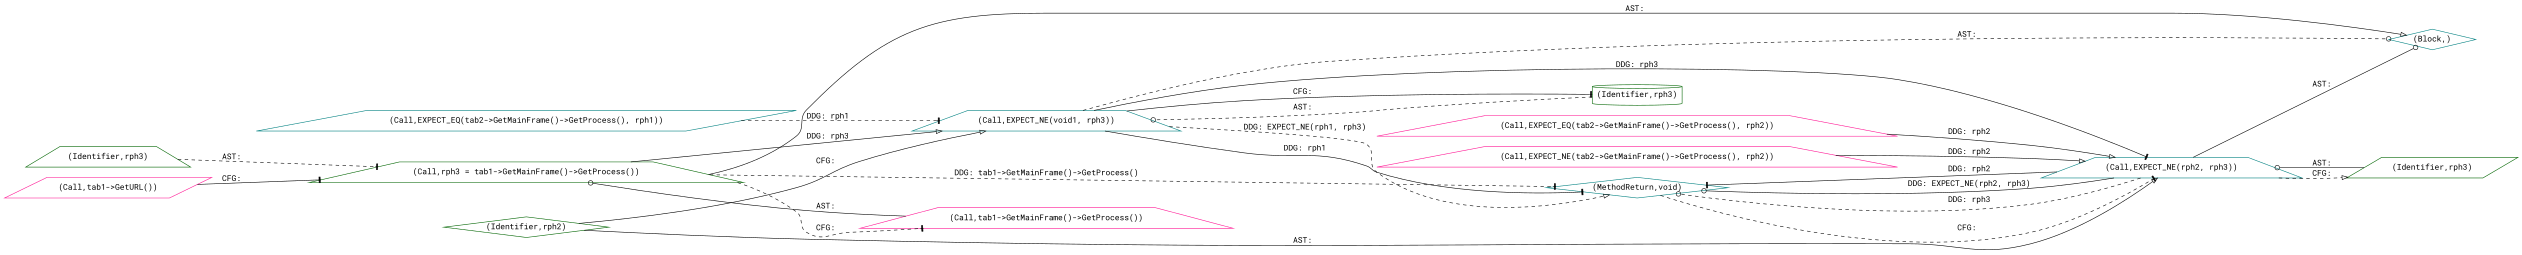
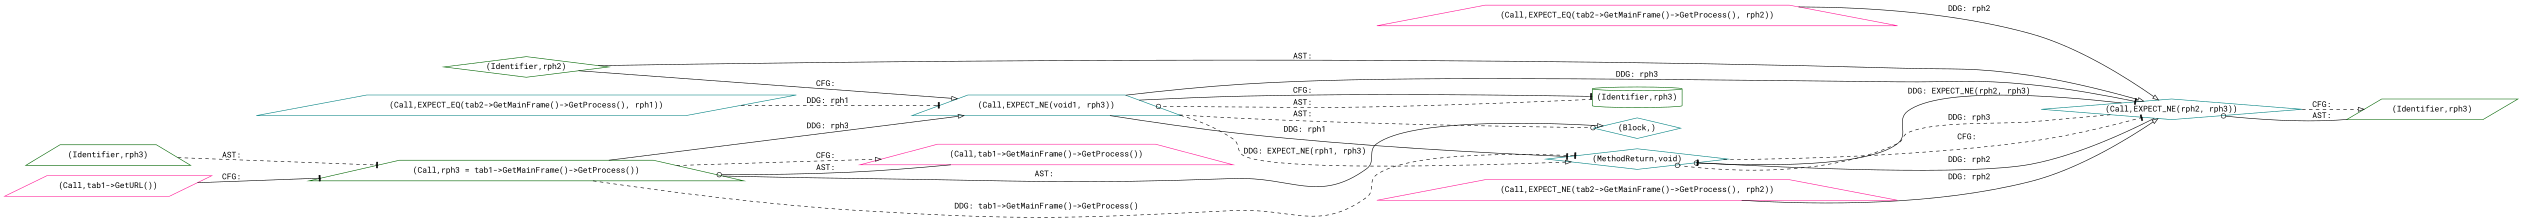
  digraph {
    fontname="Roboto Mono"
    rankdir=LR
    node [color=darkgreen fontname="Roboto Mono" shape=trapezium]
    edge [arrowhead=onormal fontname="Roboto Mono" style=solid]
    n1 [label="(Call,rph3 = tab1->GetMainFrame()->GetProcess())"]
    n2 [color=teal label="(Call,EXPECT_NE(void1, rph3))"]
    n3 [color=deeppink label="(Call,tab1->GetMainFrame()->GetProcess())"]
    n4 [color=teal label="(Block,)" shape=diamond]
    n5 [color=teal label="(MethodReturn,void)" shape=diamond]
-   n6 [color=teal label="(Call,EXPECT_NE(rph2, rph3))"]
+   n6 [color=teal label="(Call,EXPECT_NE(rph2, rph3))" shape=diamond]
    n7 [label="(Identifier,rph3)" shape=cylinder]
    n8 [label="(Identifier,rph3)" shape=parallelogram]
    n9 [label="(Identifier,rph3)"]
    n10 [color=deeppink label="(Call,EXPECT_EQ(tab2->GetMainFrame()->GetProcess(), rph2))"]
    n11 [color=teal label="(Call,EXPECT_EQ(tab2->GetMainFrame()->GetProcess(), rph1))" shape=parallelogram]
    n12 [label="(Identifier,rph2)" shape=diamond]
    n13 [color=deeppink label="(Call,EXPECT_NE(tab2->GetMainFrame()->GetProcess(), rph2))"]
    n14 [color=deeppink label="(Call,tab1->GetURL())" shape=parallelogram]
    n1 -> n2 [label="DDG: rph3"]
-   n1 -> n3 [arrowhead=tee label="CFG: " style=dashed]
+   n1 -> n3 [label="CFG: " style=dashed]
    n1 -> n4 [label="AST: "]
    n1 -> n5 [arrowhead=tee label="DDG: tab1->GetMainFrame()->GetProcess()" style=dashed]
    n2 -> n4 [arrowhead=odot label="AST: " style=dashed]
    n2 -> n5 [arrowhead=tee label="DDG: rph1"]
    n2 -> n5 [label="DDG: EXPECT_NE(rph1, rph3)" style=dashed]
    n2 -> n6 [arrowhead=tee label="DDG: rph3"]
    n2 -> n7 [arrowhead=tee label="CFG: "]
    n3 -> n1 [arrowhead=odot label="AST: "]
    n5 -> n6 [arrowhead=tee label="CFG: " style=dashed]
-   n6 -> n4 [arrowhead=odot label="AST: "]
    n6 -> n5 [arrowhead=tee label="DDG: rph2"]
    n6 -> n5 [arrowhead=odot label="DDG: EXPECT_NE(rph2, rph3)"]
    n6 -> n5 [arrowhead=odot label="DDG: rph3" style=dashed]
    n6 -> n8 [label="CFG: " style=dashed]
    n7 -> n2 [arrowhead=odot label="AST: " style=dashed]
    n8 -> n6 [arrowhead=odot label="AST: "]
    n9 -> n1 [arrowhead=tee label="AST: " style=dashed]
    n10 -> n6 [label="DDG: rph2"]
    n11 -> n2 [arrowhead=tee label="DDG: rph1" style=dashed]
    n12 -> n2 [label="CFG: "]
    n12 -> n6 [label="AST: "]
    n13 -> n6 [label="DDG: rph2"]
    n14 -> n1 [arrowhead=tee label="CFG: "]
  }
